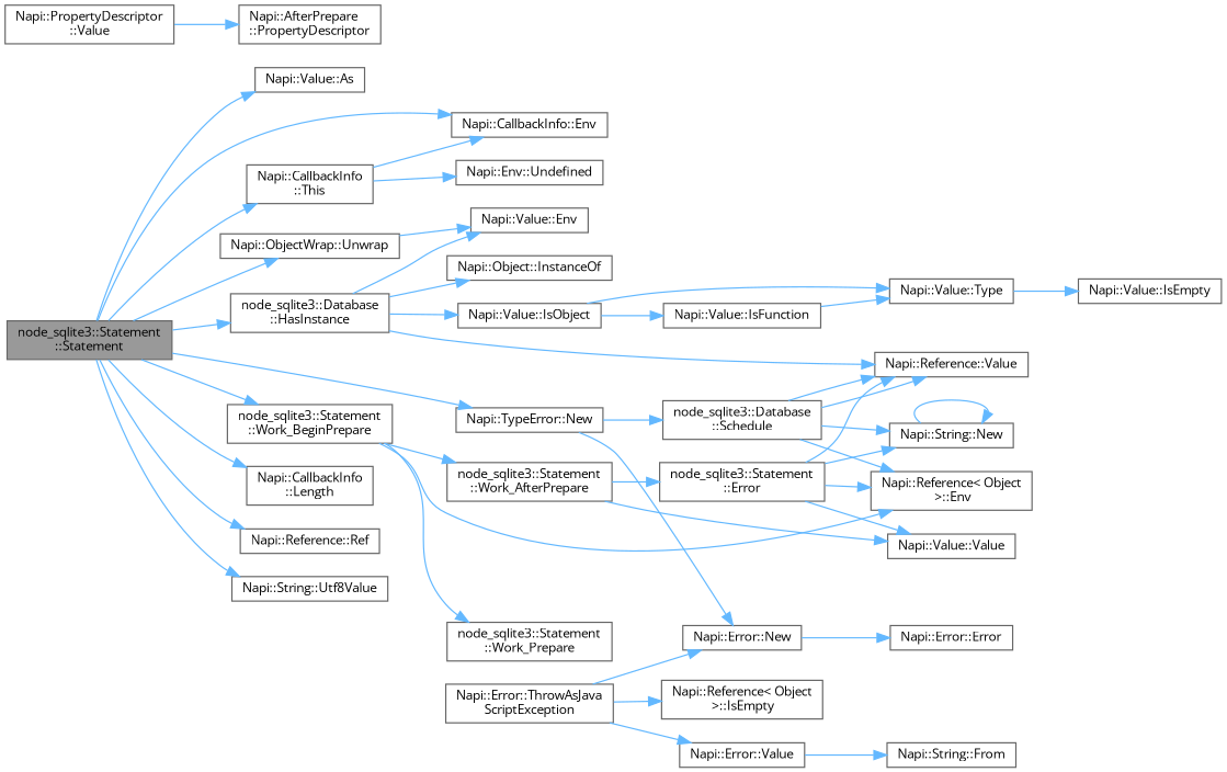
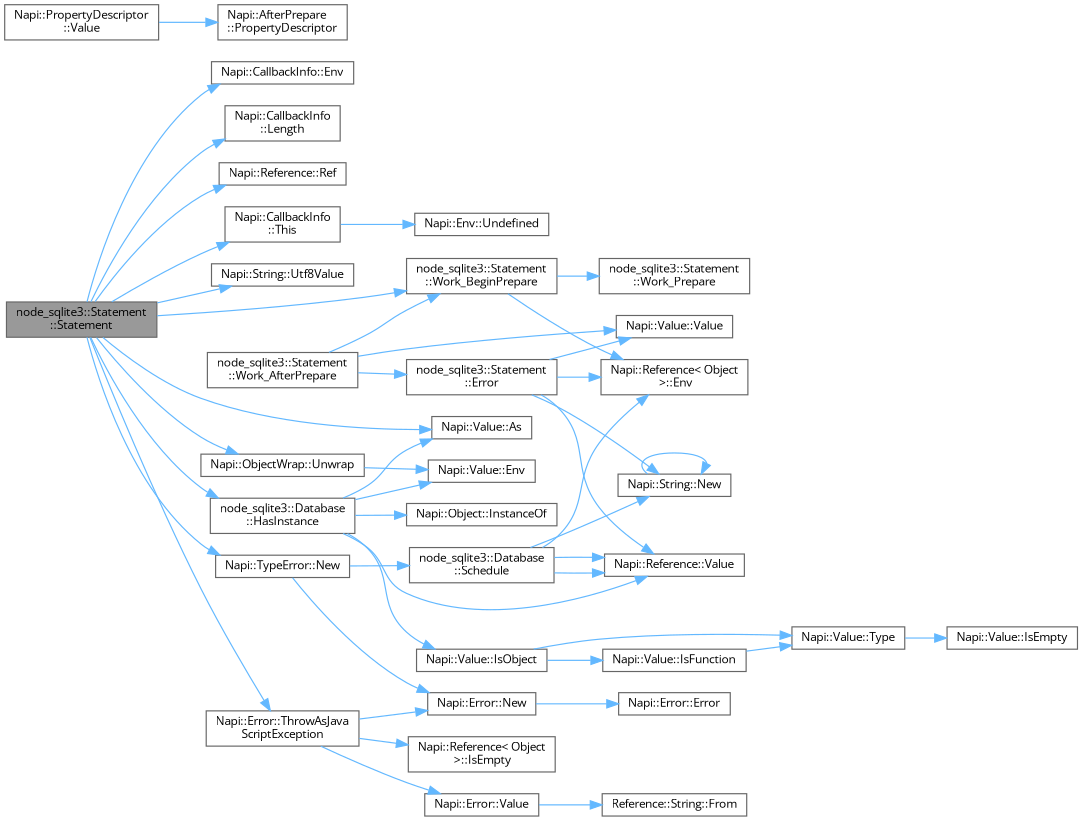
  digraph {
    fontname="Open Sans"
    rankdir=LR
    node [color=grey40 fillcolor=white fontname="Open Sans" fontsize=10 shape=box style=filled]
    edge [color=steelblue1 fontname="Open Sans" fontsize=10 labelfontname=Helvetica labelfontsize=10 style=solid]
    n1 [color=gray40 fillcolor=grey60 fontcolor=black height=0.2 label="node_sqlite3::Statement\l::Statement" width=0.4]
    n2 [height=0.2 label="Napi::Value::As" width=0.4]
    n3 [height=0.2 label="Napi::CallbackInfo::Env" width=0.4]
    n4 [height=0.2 label="node_sqlite3::Database\l::HasInstance" width=0.4]
    n5 [height=0.2 label="Napi::CallbackInfo\l::Length" width=0.4]
    n6 [height=0.2 label="Napi::TypeError::New" width=0.4]
    n7 [height=0.2 label="Napi::Reference::Ref" width=0.4]
    n8 [height=0.2 label="Napi::CallbackInfo\l::This" width=0.4]
    n9 [height=0.2 label="Napi::Error::ThrowAsJava\lScriptException" width=0.4]
    n10 [height=0.2 label="Napi::ObjectWrap::Unwrap" width=0.4]
    n11 [height=0.2 label="Napi::String::Utf8Value" width=0.4]
    n12 [height=0.2 label="node_sqlite3::Statement\l::Work_BeginPrepare" width=0.4]
    n13 [height=0.2 label="Napi::Value::Env" width=0.4]
    n14 [height=0.2 label="Napi::Object::InstanceOf" width=0.4]
    n15 [height=0.2 label="Napi::Value::IsObject" width=0.4]
    n16 [height=0.2 label="Napi::Reference::Value" width=0.4]
    n17 [height=0.2 label="node_sqlite3::Database\l::Schedule" width=0.4]
    n18 [height=0.2 label="Napi::Error::New" width=0.4]
    n19 [height=0.2 label="Napi::Reference\< Object\l \>::Env" width=0.4]
    n20 [height=0.2 label="Napi::String::New" width=0.4]
    n21 [height=0.2 label="Napi::Env::Undefined" width=0.4]
    n22 [height=0.2 label="Napi::Reference\< Object\l \>::IsEmpty" width=0.4]
    n23 [height=0.2 label="Napi::Error::Value" width=0.4]
    n24 [height=0.2 label="Napi::PropertyDescriptor\l::Value" width=0.4]
    n25 [height=0.2 label="Napi::AfterPrepare\l::PropertyDescriptor" width=0.4]
    n26 [height=0.2 label="node_sqlite3::Statement\l::Work_AfterPrepare" width=0.4]
    n27 [height=0.2 label="node_sqlite3::Statement\l::Work_Prepare" width=0.4]
    n28 [height=0.2 label="Napi::Value::IsFunction" width=0.4]
    n29 [height=0.2 label="Napi::Value::Type" width=0.4]
    n30 [height=0.2 label="Napi::Value::IsEmpty" width=0.4]
    n31 [height=0.2 label="Napi::Error::Error" width=0.4]
-   n32 [height=0.2 label="Napi::String::From" width=0.4]
+   n32 [height=0.2 label="Reference::String::From" width=0.4]
    n33 [height=0.2 label="node_sqlite3::Statement\l::Error" width=0.4]
    n34 [height=0.2 label="Napi::Value::Value" width=0.4]
    n1 -> n2
    n1 -> n3
    n1 -> n4
    n1 -> n5
    n1 -> n6
    n1 -> n7
    n1 -> n8
+   n1 -> n9
    n1 -> n10
    n1 -> n11
    n1 -> n12
+   n4 -> n2
    n4 -> n13
    n4 -> n14
    n4 -> n15
    n4 -> n16
    n6 -> n17
    n6 -> n18
-   n8 -> n3
    n8 -> n21
    n9 -> n18
    n9 -> n22
    n9 -> n23
    n10 -> n13
    n12 -> n19
-   n12 -> n26
+   n26 -> n12
    n12 -> n27
    n15 -> n28
    n15 -> n29
    n17 -> n16
    n17 -> n16
    n17 -> n19
    n17 -> n20
    n18 -> n31
    n20 -> n20
    n23 -> n32
    n24 -> n25
    n26 -> n33
    n26 -> n34
    n28 -> n29
    n29 -> n30
    n33 -> n16
    n33 -> n19
    n33 -> n20
    n33 -> n34
  }
